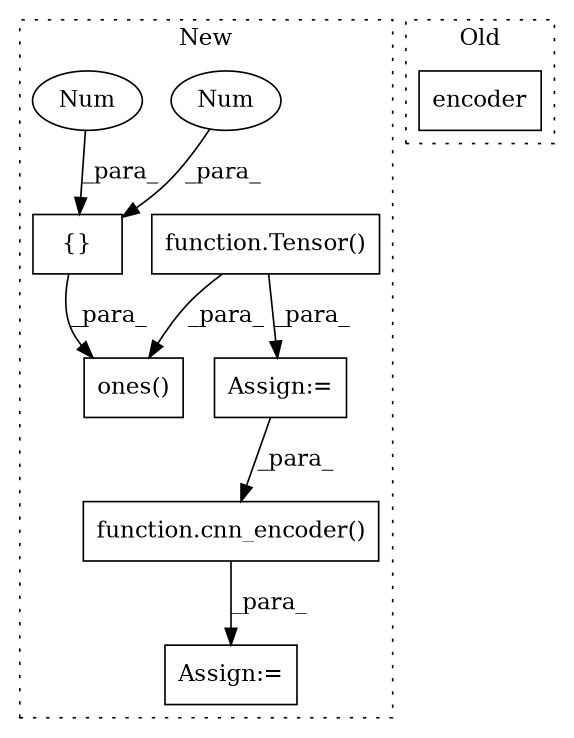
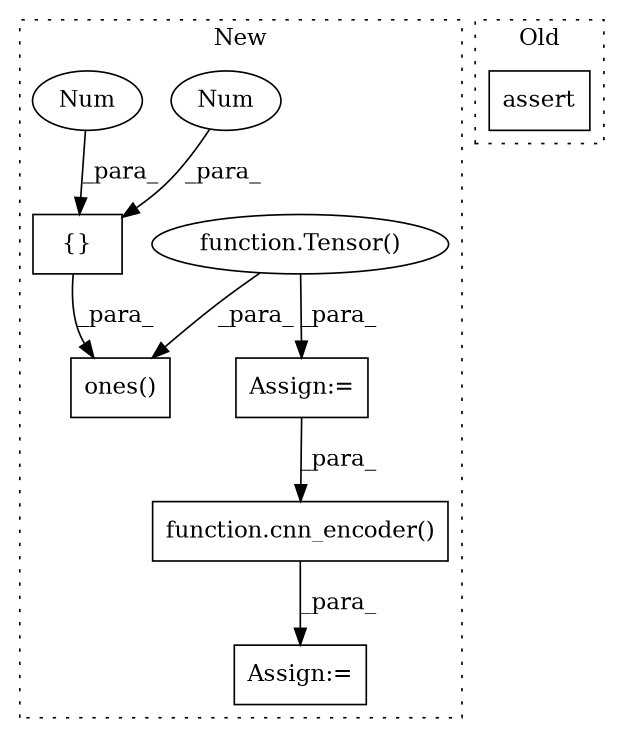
  digraph {
    node [a=75 l=3 shape=box]
    n1 [l="8,1" label="ones()" s="9323,9338"]
    n2 [a=68 label="Assign:=" s=9375]
    n3 [a=68 label="Assign:=" s=9313]
    n4 [a=59 l="1,0" label="{}" s="9331,9337"]
    n5 [l="12,1" label="function.cnn_encoder()" s="9378,9400"]
-   n6 [l="7,1" label="function.Tensor()" s="9316,9356"]
+   n6 [l="7,1" label="function.Tensor()" s="9316,9356" shape=ellipse]
    n7 [a=76 l=2 label=Num s=9335 shape=ellipse]
    n8 [a=76 l=1 label=Num s=9332 shape=ellipse]
-   n9 [a=65 l=7 label=encoder s=6324]
+   n9 [a=65 l=7 label=assert s=6324]
    subgraph cluster_1 {
      label=New
      style=dotted
      n1
      n2
      n3
      n4
      n5
      n6
      n7
      n8
    }
    subgraph cluster_2 {
      label=Old
      style=dotted
      n9
    }
    n3 -> n5 [label=_para_]
    n4 -> n1 [label=_para_]
    n5 -> n2 [label=_para_]
    n6 -> n1 [label=_para_]
    n6 -> n3 [label=_para_]
    n7 -> n4 [label=_para_]
    n8 -> n4 [label=_para_]
  }
